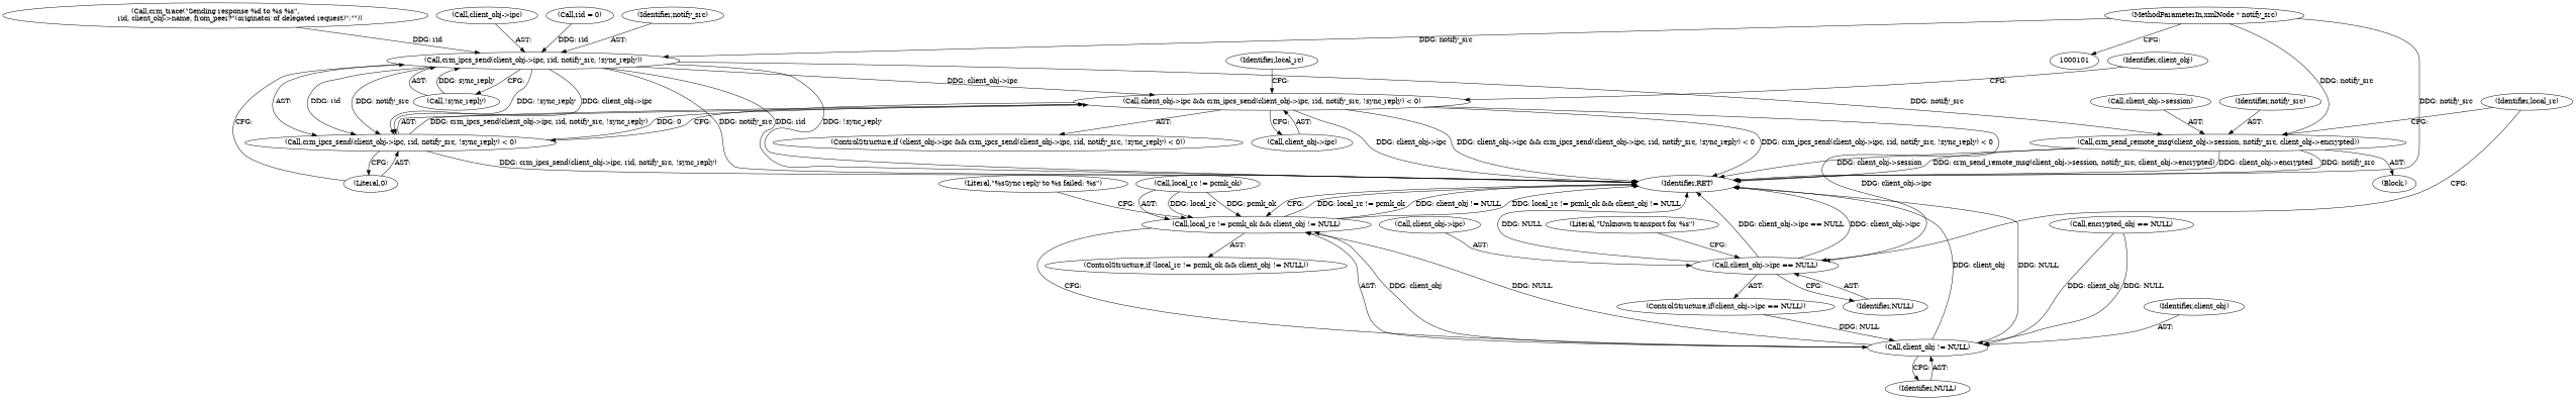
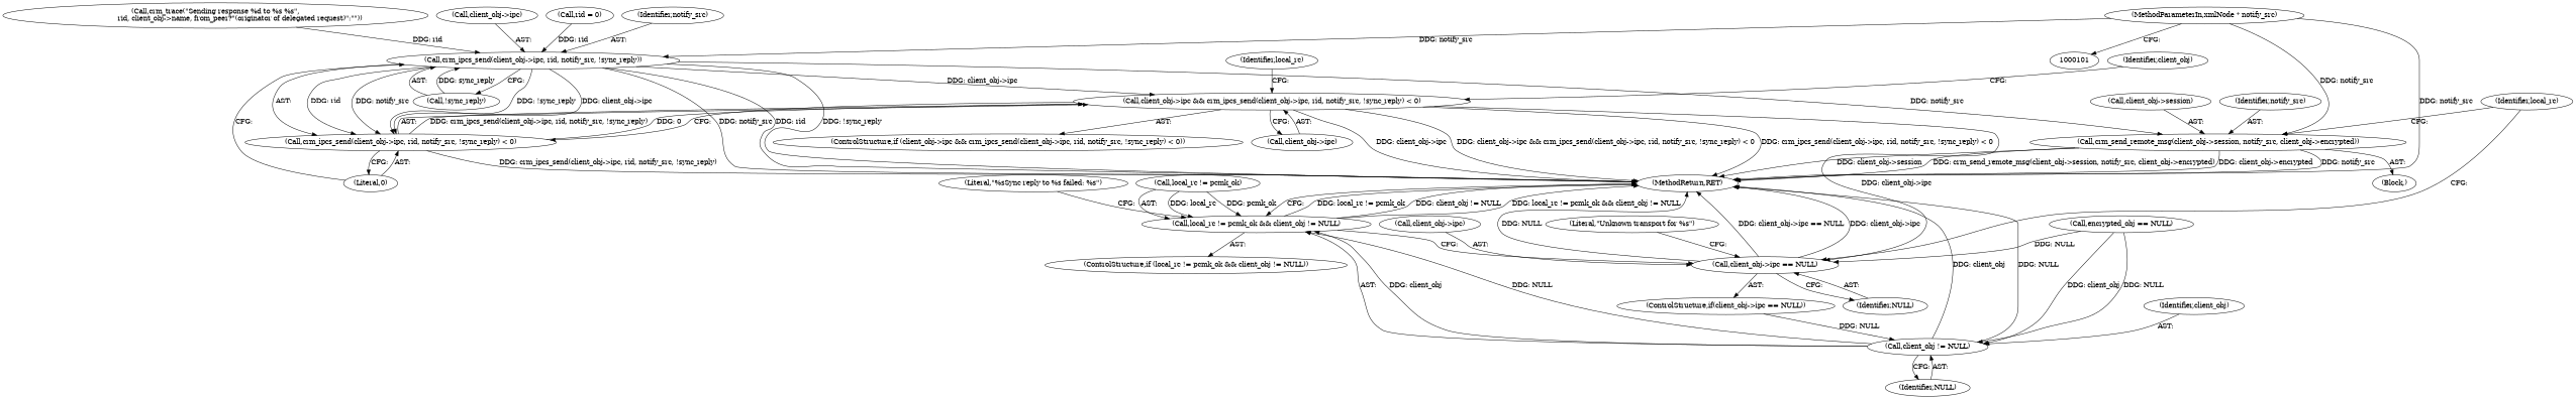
  digraph {
    n1 [label="(MethodParameterIn,xmlNode * notify_src)"]
    n2 [label="(Call,crm_ipcs_send(client_obj->ipc, rid, notify_src, !sync_reply))"]
    n3 [label="(Call,crm_send_remote_msg(client_obj->session, notify_src, client_obj->encrypted))"]
-   n4 [label="(Identifier,RET)"]
+   n4 [label="(MethodReturn,RET)"]
    1000101
    n6 [label="(Call,client_obj->ipc && crm_ipcs_send(client_obj->ipc, rid, notify_src, !sync_reply) < 0)"]
    n7 [label="(Call,crm_ipcs_send(client_obj->ipc, rid, notify_src, !sync_reply) < 0)"]
    n8 [label="(Call,!sync_reply)"]
    n9 [label="(Block,)"]
    n10 [label="(Call,local_rc != pcmk_ok && client_obj != NULL)"]
    n11 [label="(Call,client_obj->ipc == NULL)"]
    n12 [label="(Call,client_obj->ipc)"]
    n13 [label="(ControlStructure,if (client_obj->ipc && crm_ipcs_send(client_obj->ipc, rid, notify_src, !sync_reply) < 0))"]
    n14 [label="(Literal,0)"]
    n15 [label="(Identifier,NULL)"]
    n16 [label="(ControlStructure,if(client_obj->ipc == NULL))"]
    n17 [label="(Call,client_obj != NULL)"]
    n18 [label="(Identifier,NULL)"]
    n19 [label="(ControlStructure,if (local_rc != pcmk_ok && client_obj != NULL))"]
    n20 [label="(Call,local_rc != pcmk_ok)"]
    n21 [label="(Call,client_obj->ipc)"]
    n22 [label="(Call,encrypted_obj == NULL)"]
    n23 [label="(Call,client_obj->ipc)"]
    n24 [label="(Identifier,local_rc)"]
    n25 [label="(Identifier,client_obj)"]
    n26 [label="(Identifier,local_rc)"]
    n27 [label="(Literal,\"Unknown transport for %s\")"]
    n28 [label="(Identifier,notify_src)"]
    n29 [label="(Identifier,client_obj)"]
    n30 [label="(Call,rid = 0)"]
    n31 [label="(Identifier,notify_src)"]
    n32 [label="(Call,crm_trace(\"Sending response %d to %s %s\",\n                       rid, client_obj->name, from_peer?\"(originator of delegated request)\":\"\"))"]
    n33 [label="(Literal,\"%sSync reply to %s failed: %s\")"]
    n34 [label="(Call,client_obj->session)"]
    n1 -> n2 [label="DDG: notify_src"]
    n1 -> n3 [label="DDG: notify_src"]
    n1 -> n4 [label="DDG: notify_src"]
    n1 -> 1000101 [label="CFG: "]
    n2 -> n3 [label="DDG: notify_src"]
    n2 -> n4 [label="DDG: !sync_reply"]
    n2 -> n4 [label="DDG: notify_src"]
    n2 -> n4 [label="DDG: rid"]
    n2 -> n6 [label="DDG: client_obj->ipc"]
    n2 -> n7 [label="AST: "]
    n2 -> n7 [label="DDG: client_obj->ipc"]
    n2 -> n7 [label="DDG: rid"]
    n2 -> n7 [label="DDG: notify_src"]
    n2 -> n7 [label="DDG: !sync_reply"]
    n2 -> n8 [label="CFG: "]
    n3 -> n4 [label="DDG: notify_src"]
    n3 -> n4 [label="DDG: client_obj->session"]
    n3 -> n4 [label="DDG: crm_send_remote_msg(client_obj->session, notify_src, client_obj->encrypted)"]
    n3 -> n4 [label="DDG: client_obj->encrypted"]
    n3 -> n9 [label="AST: "]
    n4 -> n10 [label="CFG: "]
    n6 -> n4 [label="DDG: crm_ipcs_send(client_obj->ipc, rid, notify_src, !sync_reply) < 0"]
    n6 -> n4 [label="DDG: client_obj->ipc"]
    n6 -> n4 [label="DDG: client_obj->ipc && crm_ipcs_send(client_obj->ipc, rid, notify_src, !sync_reply) < 0"]
    n6 -> n7 [label="CFG: "]
    n6 -> n11 [label="DDG: client_obj->ipc"]
    n6 -> n12 [label="CFG: "]
    n6 -> n13 [label="AST: "]
    n7 -> n4 [label="DDG: crm_ipcs_send(client_obj->ipc, rid, notify_src, !sync_reply)"]
    n7 -> n6 [label="AST: "]
    n7 -> n6 [label="DDG: crm_ipcs_send(client_obj->ipc, rid, notify_src, !sync_reply)"]
    n7 -> n6 [label="DDG: 0"]
    n7 -> n14 [label="CFG: "]
    n8 -> n2 [label="AST: "]
    n8 -> n2 [label="DDG: sync_reply"]
    n10 -> n4 [label="DDG: local_rc != pcmk_ok"]
    n10 -> n4 [label="DDG: client_obj != NULL"]
    n10 -> n4 [label="DDG: local_rc != pcmk_ok && client_obj != NULL"]
-   n10 -> n17 [label="CFG: "]
+   n10 -> n11 [label="CFG: "]
    n10 -> n19 [label="AST: "]
    n11 -> n4 [label="DDG: client_obj->ipc == NULL"]
    n11 -> n4 [label="DDG: client_obj->ipc"]
    n11 -> n4 [label="DDG: NULL"]
    n11 -> n15 [label="CFG: "]
    n11 -> n16 [label="AST: "]
    n12 -> n6 [label="AST: "]
    n14 -> n2 [label="CFG: "]
    n14 -> n7 [label="AST: "]
    n15 -> n11 [label="AST: "]
    n16 -> n17 [label="DDG: NULL"]
    n17 -> n4 [label="DDG: client_obj"]
    n17 -> n4 [label="DDG: NULL"]
    n17 -> n10 [label="AST: "]
    n17 -> n10 [label="DDG: client_obj"]
    n17 -> n10 [label="DDG: NULL"]
    n17 -> n18 [label="CFG: "]
    n18 -> n17 [label="AST: "]
    n20 -> n10 [label="AST: "]
    n20 -> n10 [label="DDG: local_rc"]
    n20 -> n10 [label="DDG: pcmk_ok"]
    n21 -> n2 [label="AST: "]
+   n22 -> n11 [label="DDG: NULL"]
    n22 -> n17 [label="DDG: client_obj"]
    n22 -> n17 [label="DDG: NULL"]
    n23 -> n11 [label="AST: "]
    n24 -> n6 [label="CFG: "]
    n25 -> n17 [label="AST: "]
    n26 -> n3 [label="CFG: "]
    n26 -> n11 [label="CFG: "]
    n27 -> n11 [label="CFG: "]
    n28 -> n3 [label="AST: "]
    n29 -> n6 [label="CFG: "]
    n30 -> n2 [label="DDG: rid"]
    n31 -> n2 [label="AST: "]
    n32 -> n2 [label="DDG: rid"]
    n33 -> n10 [label="CFG: "]
    n34 -> n3 [label="AST: "]
  }
